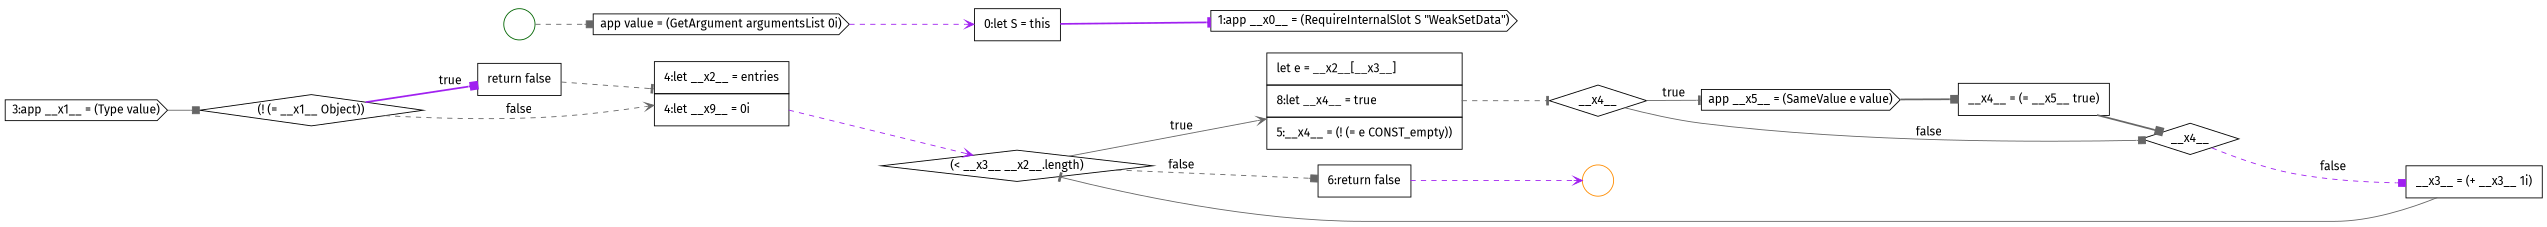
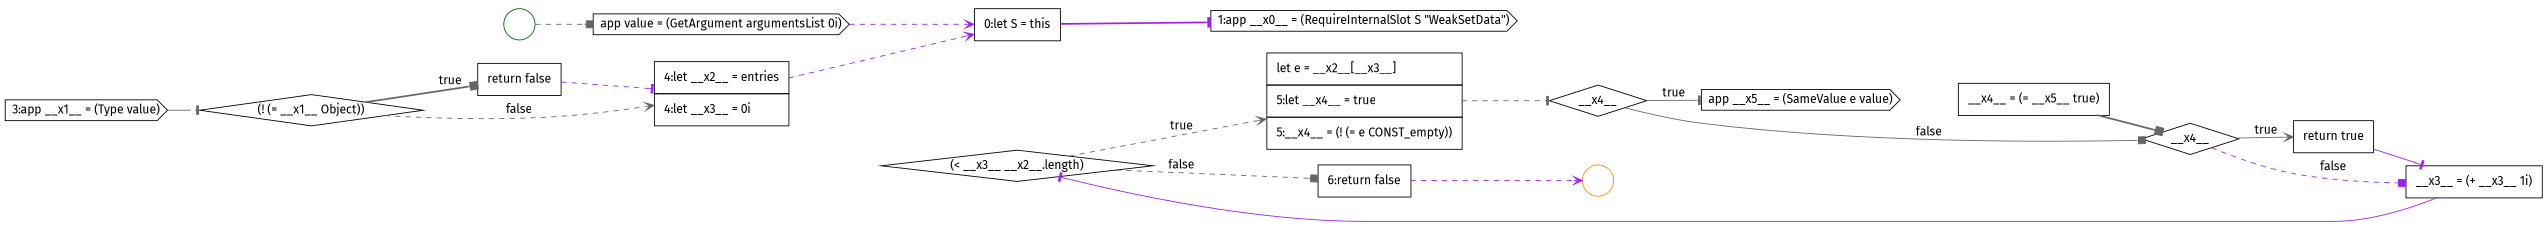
  digraph {
    fontname="Fira Sans"
    rankdir=LR
    node [color=black fillcolor=white fontname="Fira Sans" shape=none style=filled]
    edge [arrowhead=box color=gray40 fontname="Fira Sans" style=dashed]
    n1 [label=<<font color="black">     <table border="0" cellborder="1" cellspacing="0" cellpadding="10">       <tr><td align="left">return false</td></tr>     </table>   </font>> margin=0]
-   n2 [label=<<font color="black">     <table border="0" cellborder="1" cellspacing="0" cellpadding="10">       <tr><td align="left">4:let __x2__ = entries</td></tr>       <tr><td align="left">4:let __x9__ = 0i</td></tr>     </table>   </font>> margin=0]
+   n2 [label=<<font color="black">     <table border="0" cellborder="1" cellspacing="0" cellpadding="10">       <tr><td align="left">4:let __x2__ = entries</td></tr>       <tr><td align="left">4:let __x3__ = 0i</td></tr>     </table>   </font>> margin=0]
    n3 [label=<<font color="black">(&lt; __x3__ __x2__.length)</font>> shape=diamond]
    n4 [label=<<font color="black">1:app __x0__ = (RequireInternalSlot S &quot;WeakSetData&quot;)</font>> shape=cds]
    n5 [color=darkgreen label=" " shape=circle]
    n6 [label=<<font color="black">app value = (GetArgument argumentsList 0i)</font>> shape=cds]
    n7 [label=<<font color="black">     <table border="0" cellborder="1" cellspacing="0" cellpadding="10">       <tr><td align="left">0:let S = this</td></tr>     </table>   </font>> margin=0]
    n8 [label=<<font color="black">__x4__</font>> shape=diamond]
    n9 [label=<<font color="black">app __x5__ = (SameValue e value)</font>> shape=cds]
    n10 [label=<<font color="black">__x4__</font>> shape=diamond]
    n11 [label=<<font color="black">     <table border="0" cellborder="1" cellspacing="0" cellpadding="10">       <tr><td align="left">__x4__ = (= __x5__ true)</td></tr>     </table>   </font>> margin=0]
+   n12 [label=<<font color="black">     <table border="0" cellborder="1" cellspacing="0" cellpadding="10">       <tr><td align="left">return true</td></tr>     </table>   </font>> margin=0]
    n13 [label=<<font color="black">     <table border="0" cellborder="1" cellspacing="0" cellpadding="10">       <tr><td align="left">__x3__ = (+ __x3__ 1i)</td></tr>     </table>   </font>> margin=0]
-   n14 [label=<<font color="black">     <table border="0" cellborder="1" cellspacing="0" cellpadding="10">       <tr><td align="left">let e = __x2__[__x3__]</td></tr>       <tr><td align="left">8:let __x4__ = true</td></tr>       <tr><td align="left">5:__x4__ = (! (= e CONST_empty))</td></tr>     </table>   </font>> margin=0]
+   n14 [label=<<font color="black">     <table border="0" cellborder="1" cellspacing="0" cellpadding="10">       <tr><td align="left">let e = __x2__[__x3__]</td></tr>       <tr><td align="left">5:let __x4__ = true</td></tr>       <tr><td align="left">5:__x4__ = (! (= e CONST_empty))</td></tr>     </table>   </font>> margin=0]
    n15 [label=<<font color="black">     <table border="0" cellborder="1" cellspacing="0" cellpadding="10">       <tr><td align="left">6:return false</td></tr>     </table>   </font>> margin=0]
    n16 [label=<<font color="black">3:app __x1__ = (Type value)</font>> shape=cds]
    n17 [label=<<font color="black">(! (= __x1__ Object))</font>> shape=diamond]
    n18 [color=darkorange label=" " shape=circle]
-   n1 -> n2 [arrowhead=tee]
-   n2 -> n3 [arrowhead=vee color=purple]
-   n3 -> n14 [arrowhead=vee label=<<font color="black">true</font>> style=solid]
+   n1 -> n2 [arrowhead=tee color=purple]
+   n2 -> n7 [arrowhead=vee color=purple]
+   n3 -> n14 [arrowhead=vee label=<<font color="black">true</font>>]
    n3 -> n15 [label=<<font color="black">false</font>>]
    n5 -> n6
    n6 -> n7 [arrowhead=vee color=purple]
    n7 -> n4 [arrowhead=tee color=purple style=bold]
    n8 -> n9 [arrowhead=tee label=<<font color="black">true</font>> style=solid]
    n8 -> n10 [label=<<font color="black">false</font>> style=solid]
-   n9 -> n11 [style=bold]
+   n10 -> n12 [arrowhead=vee label=<<font color="black">true</font>> style=solid]
    n10 -> n13 [color=purple label=<<font color="black">false</font>>]
    n11 -> n10 [style=bold]
-   n13 -> n3 [arrowhead=tee style=solid]
+   n12 -> n13 [arrowhead=tee color=purple style=solid]
+   n13 -> n3 [arrowhead=tee color=purple style=solid]
    n14 -> n8 [arrowhead=tee]
    n15 -> n18 [arrowhead=vee color=purple]
-   n16 -> n17 [style=solid]
-   n17 -> n1 [color=purple label=<<font color="black">true</font>> style=bold]
+   n16 -> n17 [arrowhead=tee style=solid]
+   n17 -> n1 [label=<<font color="black">true</font>> style=bold]
    n17 -> n2 [arrowhead=vee label=<<font color="black">false</font>>]
  }
